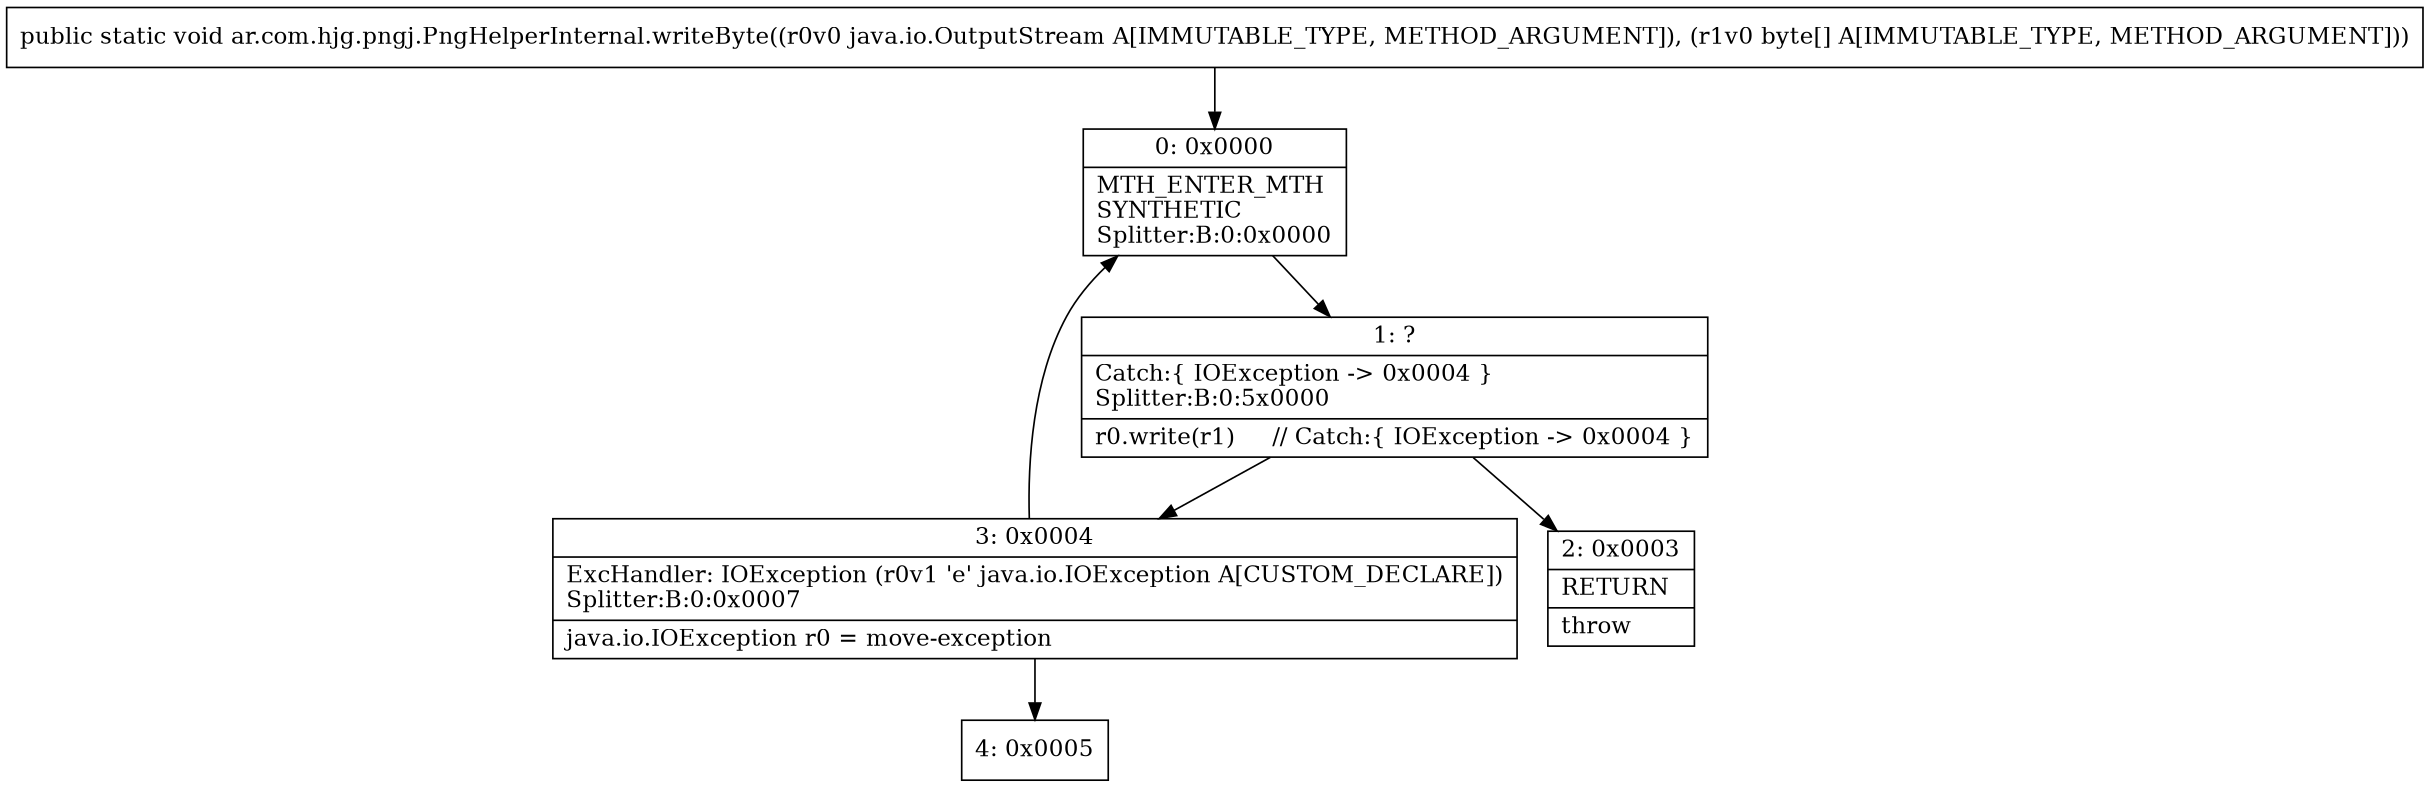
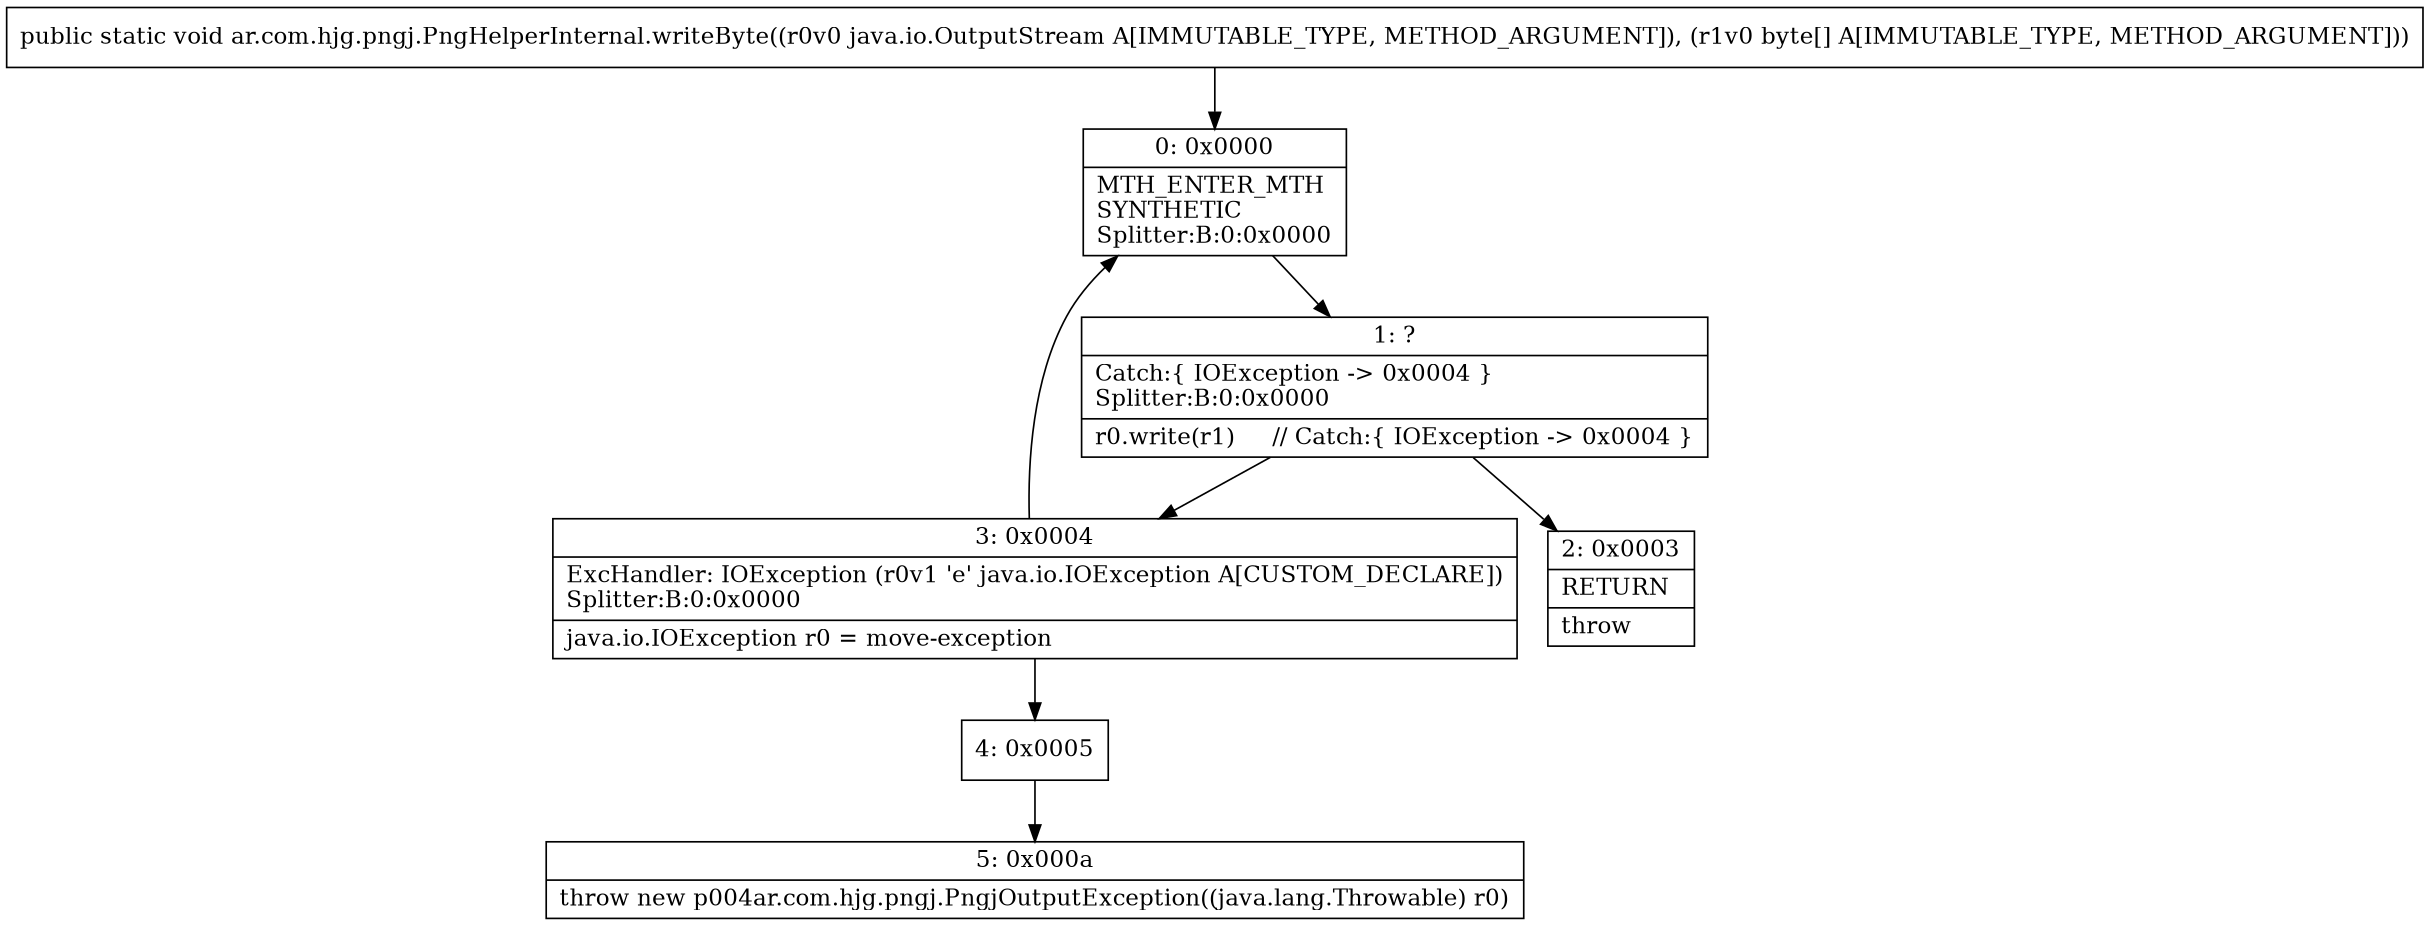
  digraph {
    node [shape=record]
    n1 [label="{0\:\ 0x0000|MTH_ENTER_MTH\lSYNTHETIC\lSplitter:B:0:0x0000\l}"]
-   n2 [label="{1\:\ ?|Catch:\{ IOException \-\> 0x0004 \}\lSplitter:B:0:5x0000\l|r0.write(r1)     \/\/ Catch:\{ IOException \-\> 0x0004 \}\l}"]
-   n3 [label="{3\:\ 0x0004|ExcHandler: IOException (r0v1 'e' java.io.IOException A[CUSTOM_DECLARE])\lSplitter:B:0:0x0007\l|java.io.IOException r0 = move\-exception\l}"]
+   n2 [label="{1\:\ ?|Catch:\{ IOException \-\> 0x0004 \}\lSplitter:B:0:0x0000\l|r0.write(r1)     \/\/ Catch:\{ IOException \-\> 0x0004 \}\l}"]
+   n3 [label="{3\:\ 0x0004|ExcHandler: IOException (r0v1 'e' java.io.IOException A[CUSTOM_DECLARE])\lSplitter:B:0:0x0000\l|java.io.IOException r0 = move\-exception\l}"]
    n4 [label="{2\:\ 0x0003|RETURN\l|throw\l}"]
    n5 [label="{4\:\ 0x0005}"]
+   n6 [label="{5\:\ 0x000a|throw new p004ar.com.hjg.pngj.PngjOutputException((java.lang.Throwable) r0)\l}"]
    n7 [label="{public static void ar.com.hjg.pngj.PngHelperInternal.writeByte((r0v0 java.io.OutputStream A[IMMUTABLE_TYPE, METHOD_ARGUMENT]), (r1v0 byte[] A[IMMUTABLE_TYPE, METHOD_ARGUMENT])) }"]
    n1 -> n2
    n2 -> n3
    n2 -> n4
    n3 -> n1
    n3 -> n5
+   n5 -> n6
    n7 -> n1
  }
